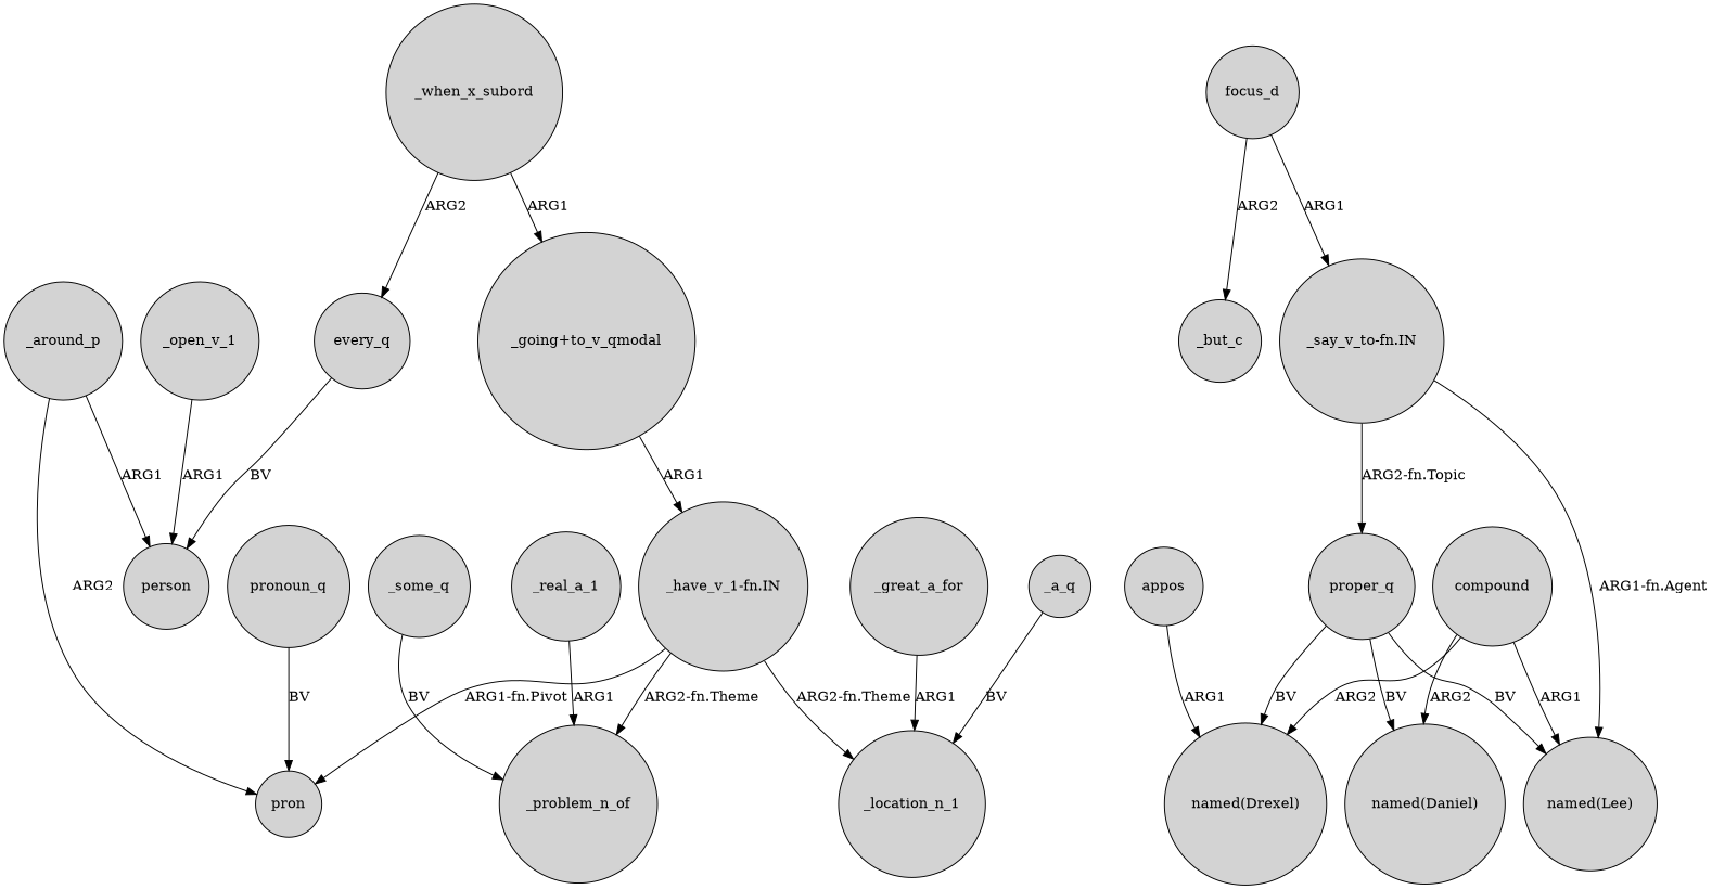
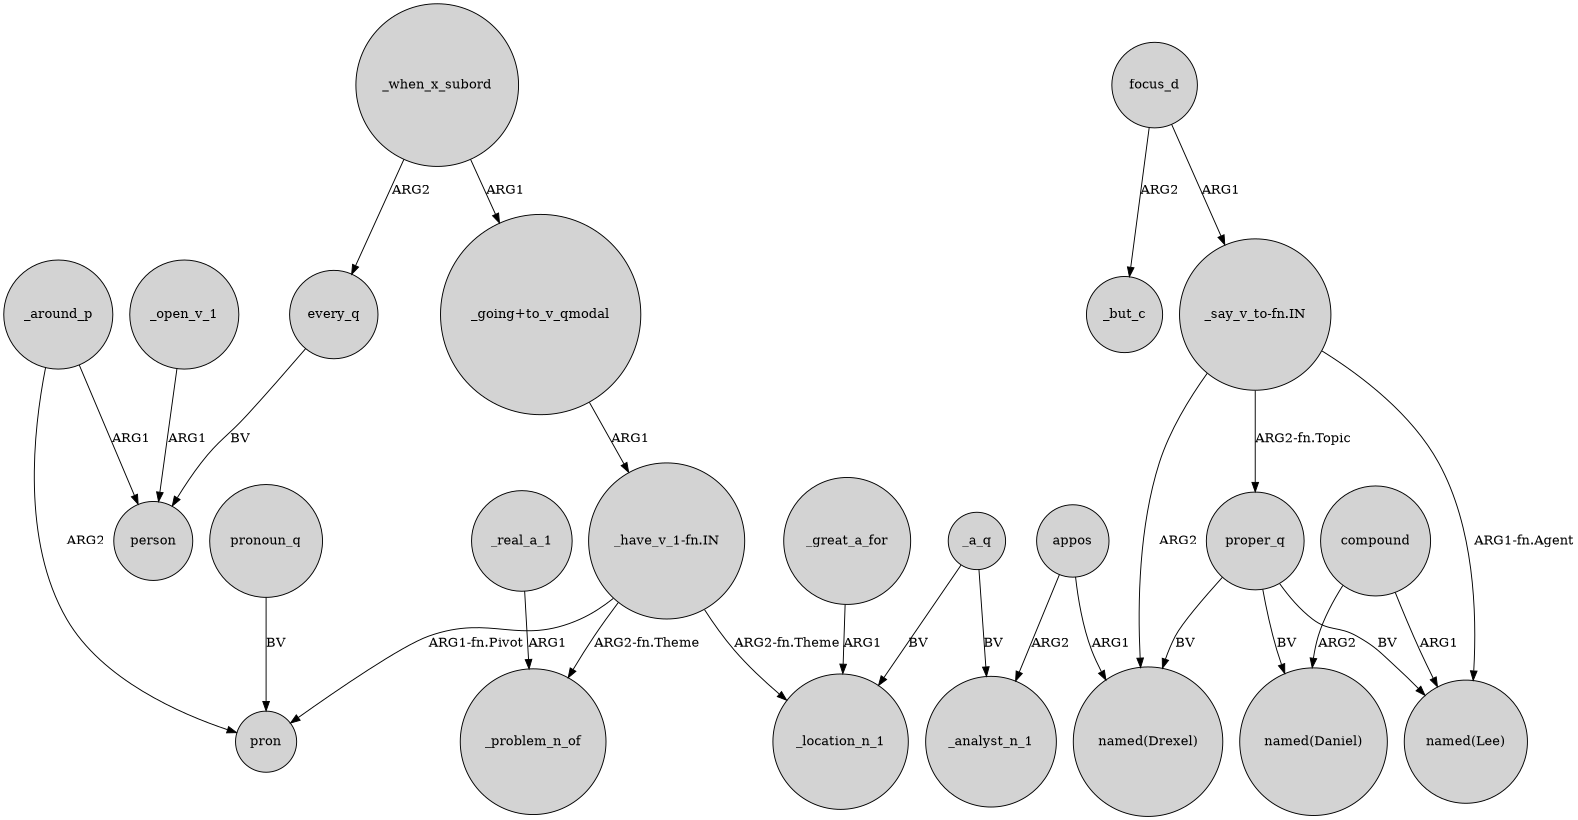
  digraph {
    node [shape=circle style=filled]
    _when_x_subord
    "_going+to_v_qmodal"
    every_q
    "_have_v_1-fn.IN"
    _open_v_1
    person
    pron
    _problem_n_of
    _location_n_1
    _around_p
    proper_q
    "named(Lee)"
    "named(Daniel)"
    "named(Drexel)"
    compound
    focus_d
    _but_c
    "_say_v_to-fn.IN"
    pronoun_q
    _a_q
-   _some_q
+   _analyst_n_1
    appos
    _real_a_1
    _great_a_for
    _when_x_subord -> "_going+to_v_qmodal" [label=ARG1]
    _when_x_subord -> every_q [label=ARG2]
    "_going+to_v_qmodal" -> "_have_v_1-fn.IN" [label=ARG1]
    every_q -> person [label=BV]
    "_have_v_1-fn.IN" -> pron [label="ARG1-fn.Pivot"]
    "_have_v_1-fn.IN" -> _problem_n_of [label="ARG2-fn.Theme"]
    "_have_v_1-fn.IN" -> _location_n_1 [label="ARG2-fn.Theme"]
    _open_v_1 -> person [label=ARG1]
    _around_p -> person [label=ARG1]
    _around_p -> pron [label=ARG2]
    proper_q -> "named(Lee)" [label=BV]
    proper_q -> "named(Daniel)" [label=BV]
    proper_q -> "named(Drexel)" [label=BV]
    compound -> "named(Lee)" [label=ARG1]
    compound -> "named(Daniel)" [label=ARG2]
-   compound -> "named(Drexel)" [label=ARG2]
+   "_say_v_to-fn.IN" -> "named(Drexel)" [label=ARG2]
    focus_d -> _but_c [label=ARG2]
    focus_d -> "_say_v_to-fn.IN" [label=ARG1]
    "_say_v_to-fn.IN" -> proper_q [label="ARG2-fn.Topic"]
    "_say_v_to-fn.IN" -> "named(Lee)" [label="ARG1-fn.Agent"]
    pronoun_q -> pron [label=BV]
    _a_q -> _location_n_1 [label=BV]
-   _some_q -> _problem_n_of [label=BV]
+   _a_q -> _analyst_n_1 [label=BV]
    appos -> "named(Drexel)" [label=ARG1]
+   appos -> _analyst_n_1 [label=ARG2]
    _real_a_1 -> _problem_n_of [label=ARG1]
    _great_a_for -> _location_n_1 [label=ARG1]
  }
